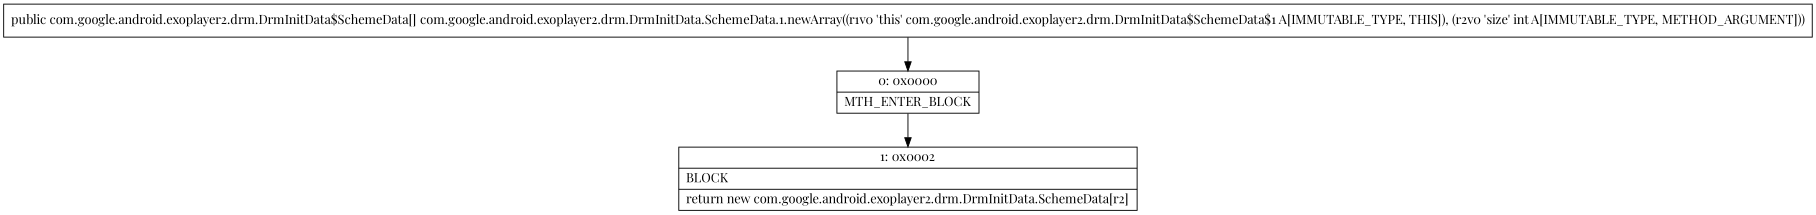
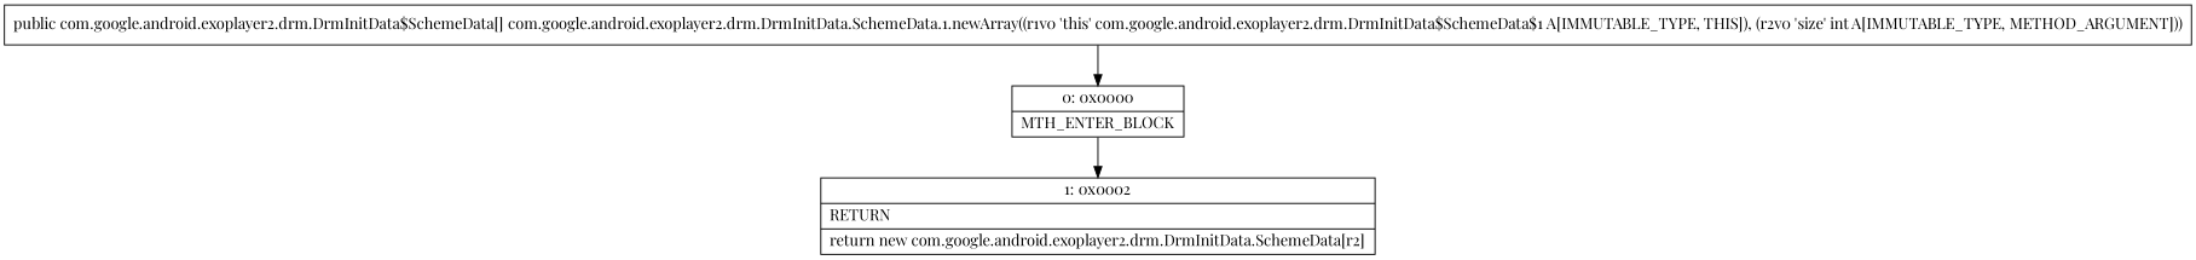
  digraph {
    fontname="Playfair Display"
    node [shape=record fontname="Playfair Display"]
    edge [fontname="Playfair Display"]
    n1 [label="{0\:\ 0x0000|MTH_ENTER_BLOCK\l}"]
-   n2 [label="{1\:\ 0x0002|BLOCK\l|return new com.google.android.exoplayer2.drm.DrmInitData.SchemeData[r2]\l}"]
+   n2 [label="{1\:\ 0x0002|RETURN\l|return new com.google.android.exoplayer2.drm.DrmInitData.SchemeData[r2]\l}"]
    n3 [label="{public com.google.android.exoplayer2.drm.DrmInitData$SchemeData[] com.google.android.exoplayer2.drm.DrmInitData.SchemeData.1.newArray((r1v0 'this' com.google.android.exoplayer2.drm.DrmInitData$SchemeData$1 A[IMMUTABLE_TYPE, THIS]), (r2v0 'size' int A[IMMUTABLE_TYPE, METHOD_ARGUMENT])) }"]
    n1 -> n2
    n3 -> n1
  }
